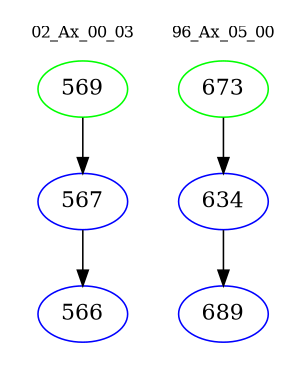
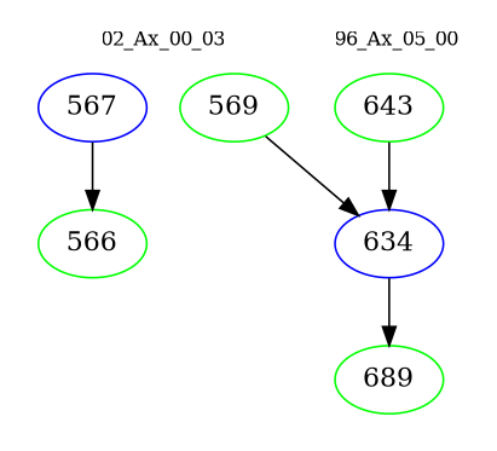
  digraph {
    node [color=blue]
    edge [color=black]
    n1 [color=green label=569]
    n2 [label=567]
-   n3 [label=566]
-   n4 [color=green label=673]
+   n3 [color=green label=566]
+   n4 [color=green label=643]
    n5 [label=634]
-   n6 [label=689]
+   n6 [color=green label=689]
    subgraph cluster_1 {
      color=white
      fontsize=10
      label="02_Ax_00_03"
      n1
      n2
      n3
    }
    subgraph cluster_2 {
      color=white
      fontsize=10
      label="96_Ax_05_00"
      n4
      n5
      n6
    }
-   n1 -> n2
+   n1 -> n5
    n2 -> n3
    n4 -> n5
    n5 -> n6
  }
